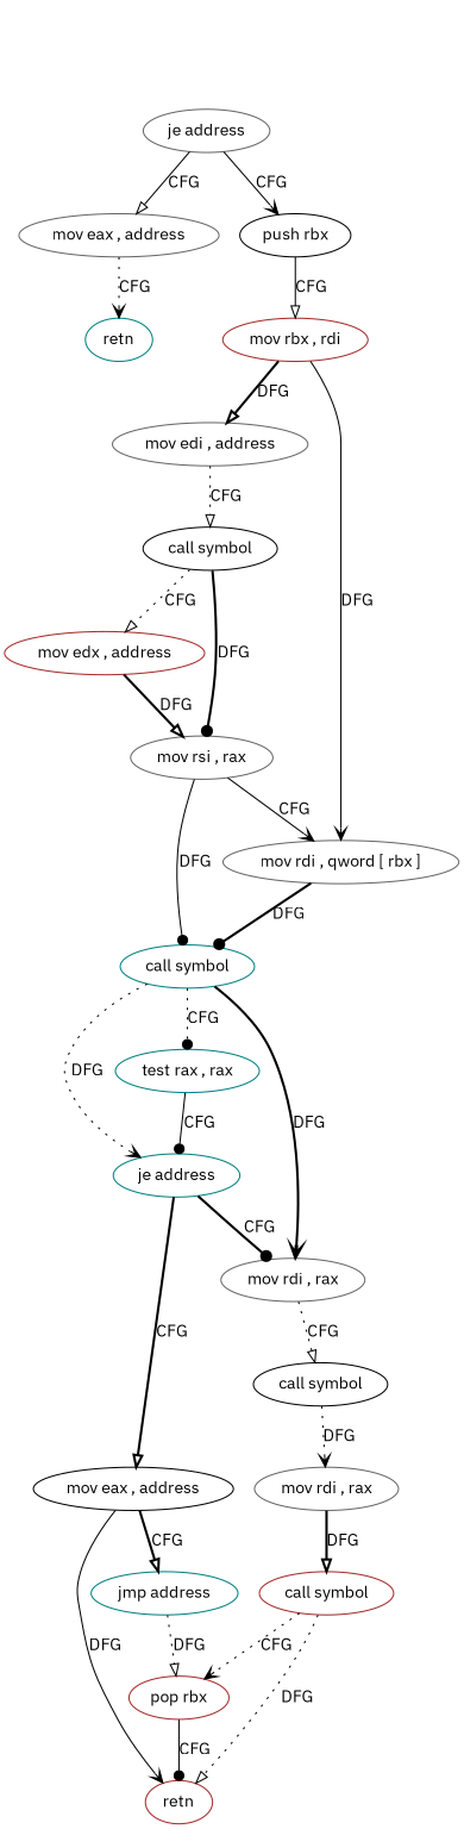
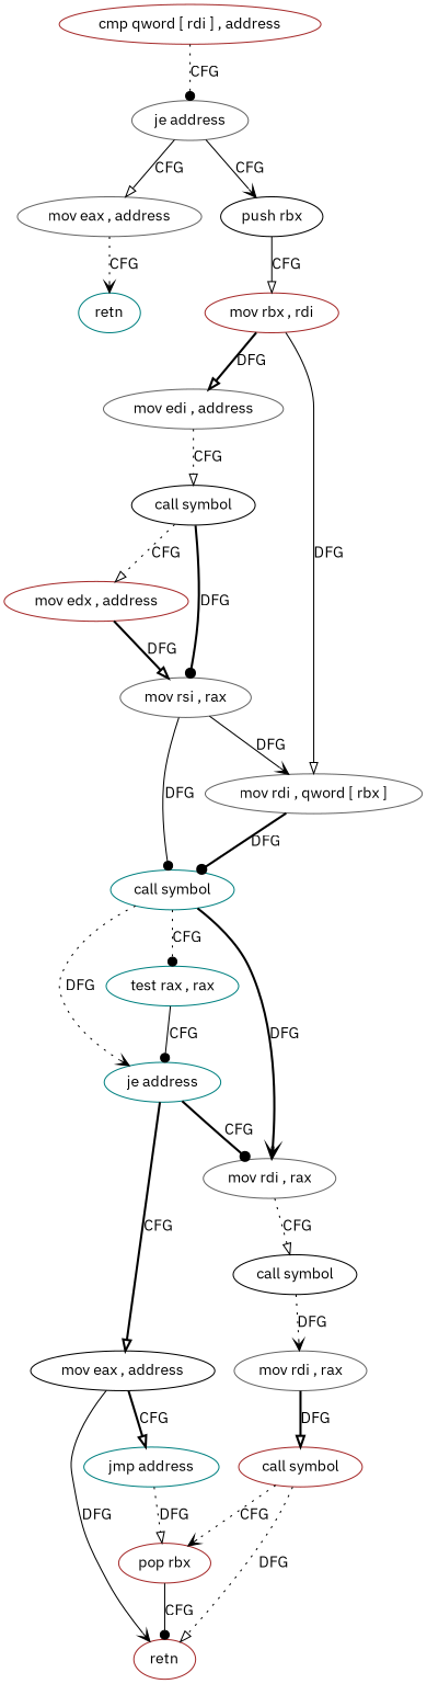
  digraph {
    fontname="IBM Plex Sans"
    node [color=gray40 fontname="IBM Plex Sans"]
    edge [arrowhead=onormal fontname="IBM Plex Sans" style=dotted]
+   n1 [color=brown label="cmp qword [ rdi ] , address"]
    n2 [label="je address"]
    n3 [label="mov eax , address"]
    n4 [color=black label="push rbx"]
    n5 [color=teal label=retn]
    n6 [color=brown label="mov rbx , rdi"]
    n7 [label="mov edi , address"]
    n8 [label="mov rdi , qword [ rbx ]"]
    n9 [color=black label="call symbol"]
    n10 [color=teal label="call symbol"]
    n11 [color=brown label="mov edx , address"]
    n12 [label="mov rsi , rax"]
    n13 [color=teal label="test rax , rax"]
    n14 [color=teal label="je address"]
    n15 [label="mov rdi , rax"]
    n16 [color=black label="mov eax , address"]
    n17 [color=black label="call symbol"]
    n18 [color=teal label="jmp address"]
    n19 [color=brown label=retn]
    n20 [color=brown label="pop rbx"]
    n21 [label="mov rdi , rax"]
    n22 [color=brown label="call symbol"]
+   n1 -> n2 [arrowhead=dot label=CFG]
    n2 -> n3 [label=CFG style=solid]
    n2 -> n4 [arrowhead=vee label=CFG style=solid]
    n3 -> n5 [arrowhead=vee label=CFG]
    n4 -> n6 [label=CFG style=solid]
    n6 -> n7 [label=DFG style=bold]
-   n6 -> n8 [arrowhead=vee label=DFG style=solid]
+   n6 -> n8 [label=DFG style=solid]
    n7 -> n9 [label=CFG]
    n8 -> n10 [arrowhead=dot label=DFG style=bold]
    n9 -> n11 [label=CFG]
    n9 -> n12 [arrowhead=dot label=DFG style=bold]
    n10 -> n13 [arrowhead=dot label=CFG]
    n10 -> n14 [arrowhead=vee label=DFG]
    n10 -> n15 [arrowhead=vee label=DFG style=bold]
    n11 -> n12 [label=DFG style=bold]
-   n12 -> n8 [arrowhead=vee label=CFG style=solid]
+   n12 -> n8 [arrowhead=vee label=DFG style=solid]
    n12 -> n10 [arrowhead=dot label=DFG style=solid]
    n13 -> n14 [arrowhead=dot label=CFG style=solid]
    n14 -> n15 [arrowhead=dot label=CFG style=bold]
    n14 -> n16 [label=CFG style=bold]
    n15 -> n17 [label=CFG]
    n16 -> n18 [label=CFG style=bold]
    n16 -> n19 [arrowhead=vee label=DFG style=solid]
    n17 -> n21 [arrowhead=vee label=DFG]
    n18 -> n20 [label=DFG]
    n20 -> n19 [arrowhead=dot label=CFG style=solid]
    n21 -> n22 [label=DFG style=bold]
    n22 -> n19 [label=DFG]
    n22 -> n20 [arrowhead=vee label=CFG]
  }
